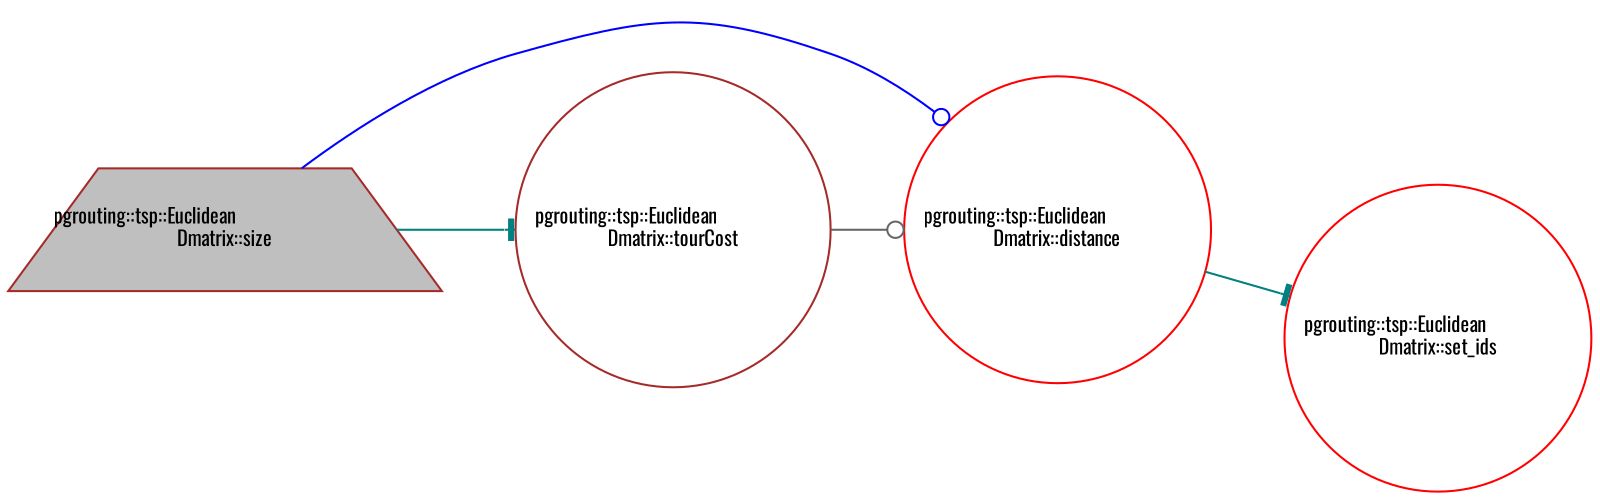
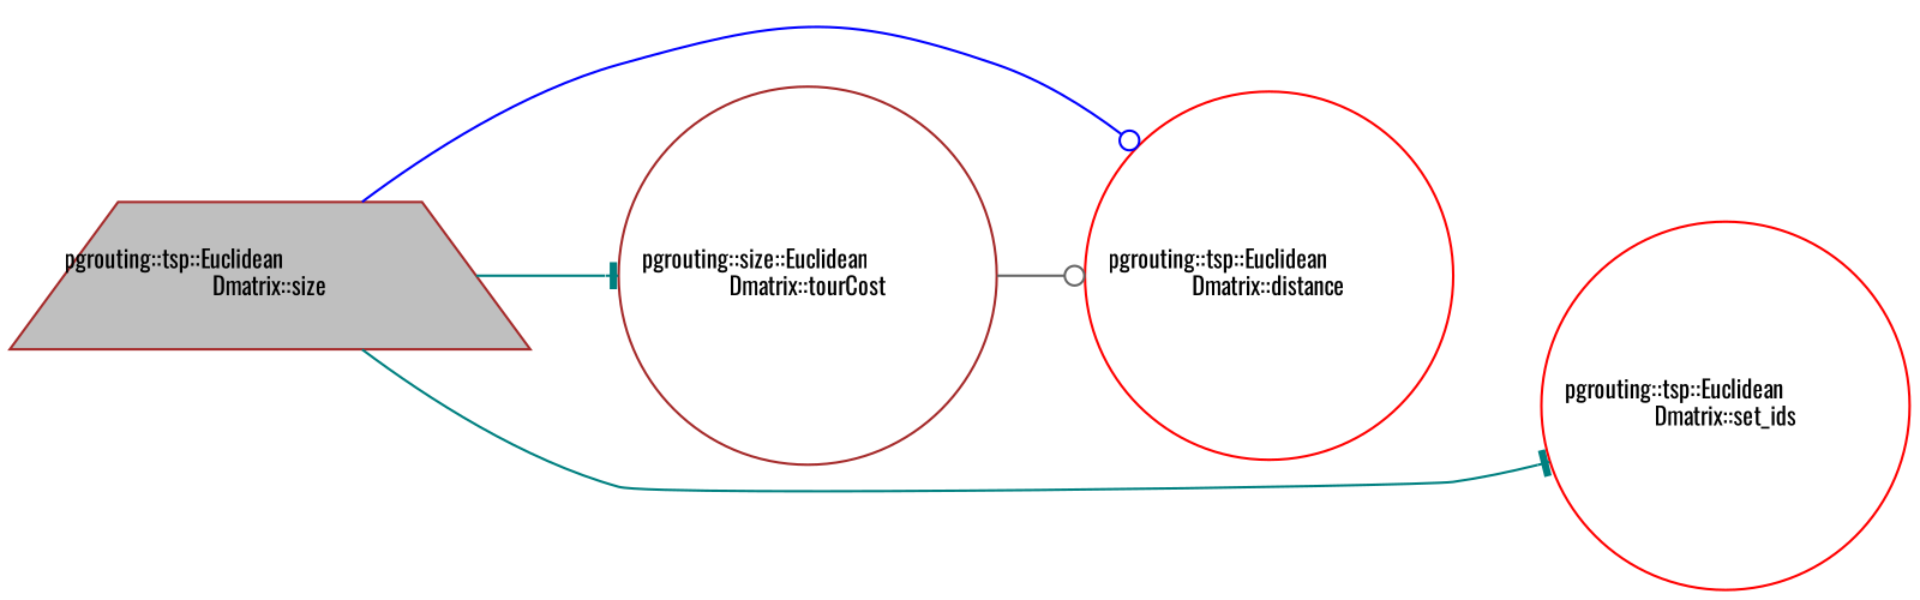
  digraph {
    fontname=Oswald
    rankdir=LR
    node [color=brown fillcolor=white fontname=Oswald fontsize=10 shape=circle style=filled]
    edge [arrowhead=odot color=teal fontname=Oswald fontsize=10 labelfontname=Helvetica labelfontsize=10 style=solid]
    n1 [fillcolor=grey75 fontcolor=black height=0.2 label="pgrouting::tsp::Euclidean\lDmatrix::size" shape=trapezium width=0.4]
    n2 [color=red height=0.2 label="pgrouting::tsp::Euclidean\lDmatrix::distance" width=0.4]
    n3 [color=red height=0.2 label="pgrouting::tsp::Euclidean\lDmatrix::set_ids" width=0.4]
-   n4 [height=0.2 label="pgrouting::tsp::Euclidean\lDmatrix::tourCost" width=0.4]
+   n4 [height=0.2 label="pgrouting::size::Euclidean\lDmatrix::tourCost" width=0.4]
    n1 -> n2 [color=blue]
-   n2 -> n3 [arrowhead=tee]
+   n1 -> n3 [arrowhead=tee]
    n1 -> n4 [arrowhead=tee]
    n4 -> n2 [color=gray40]
  }
